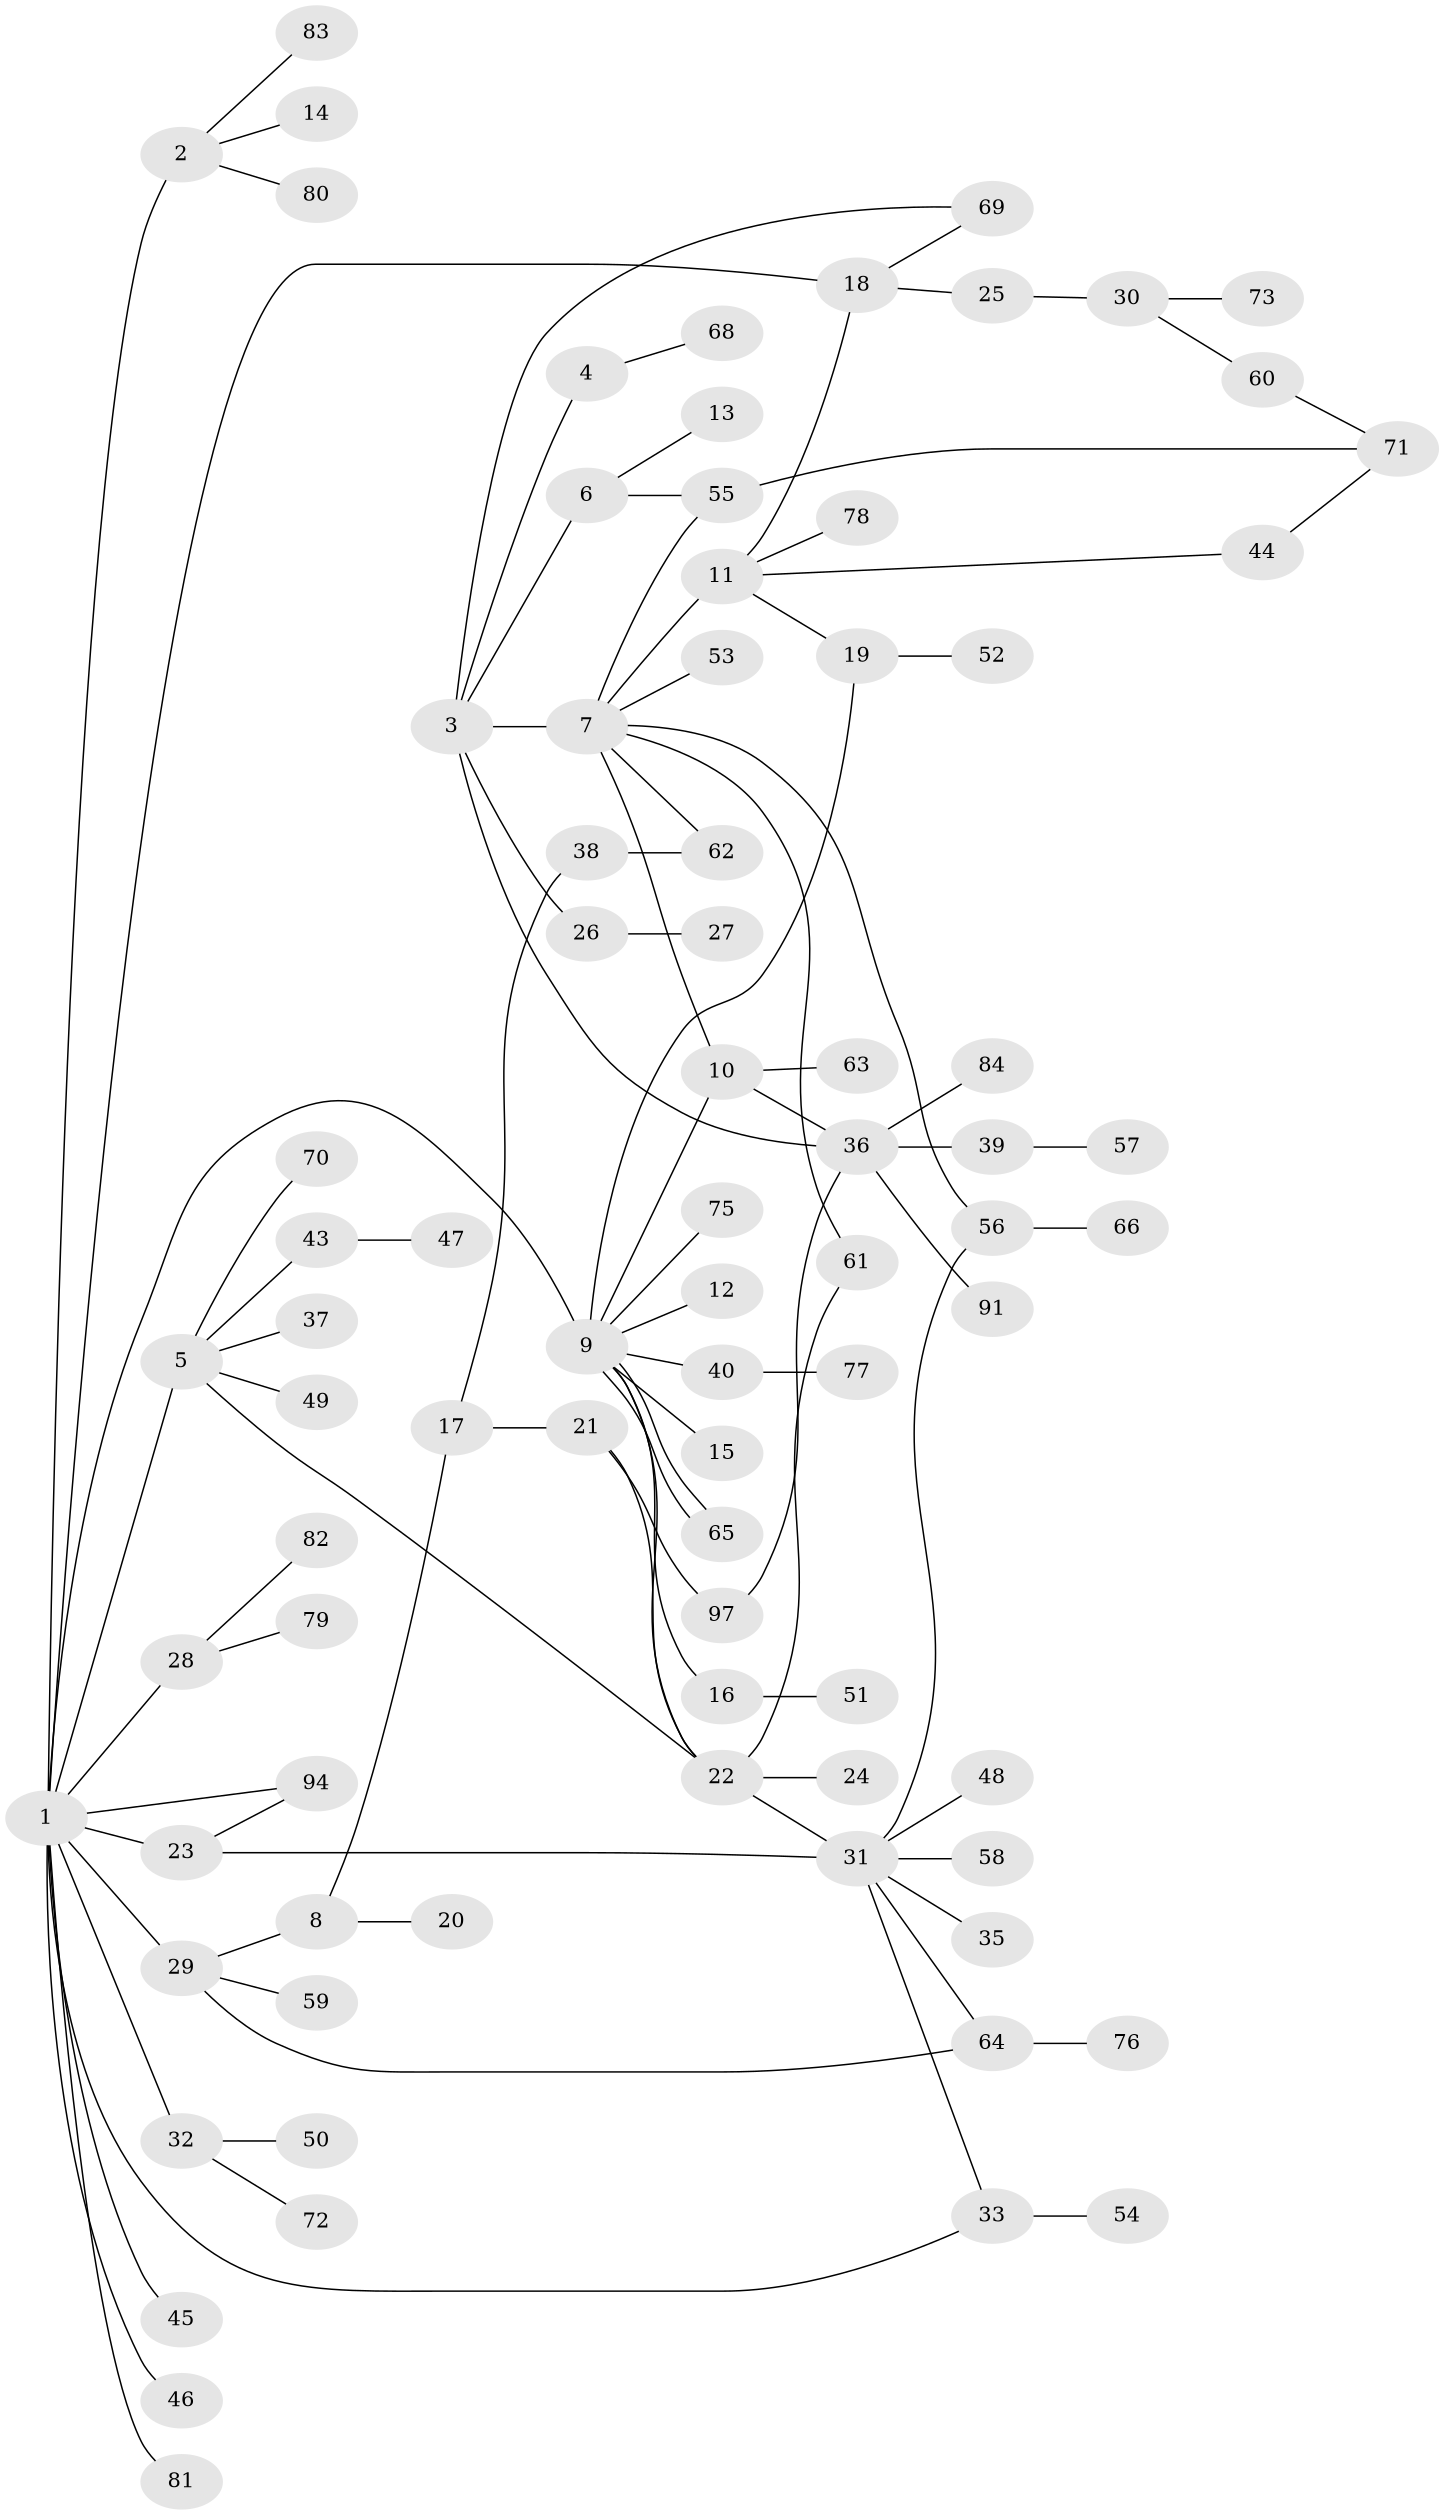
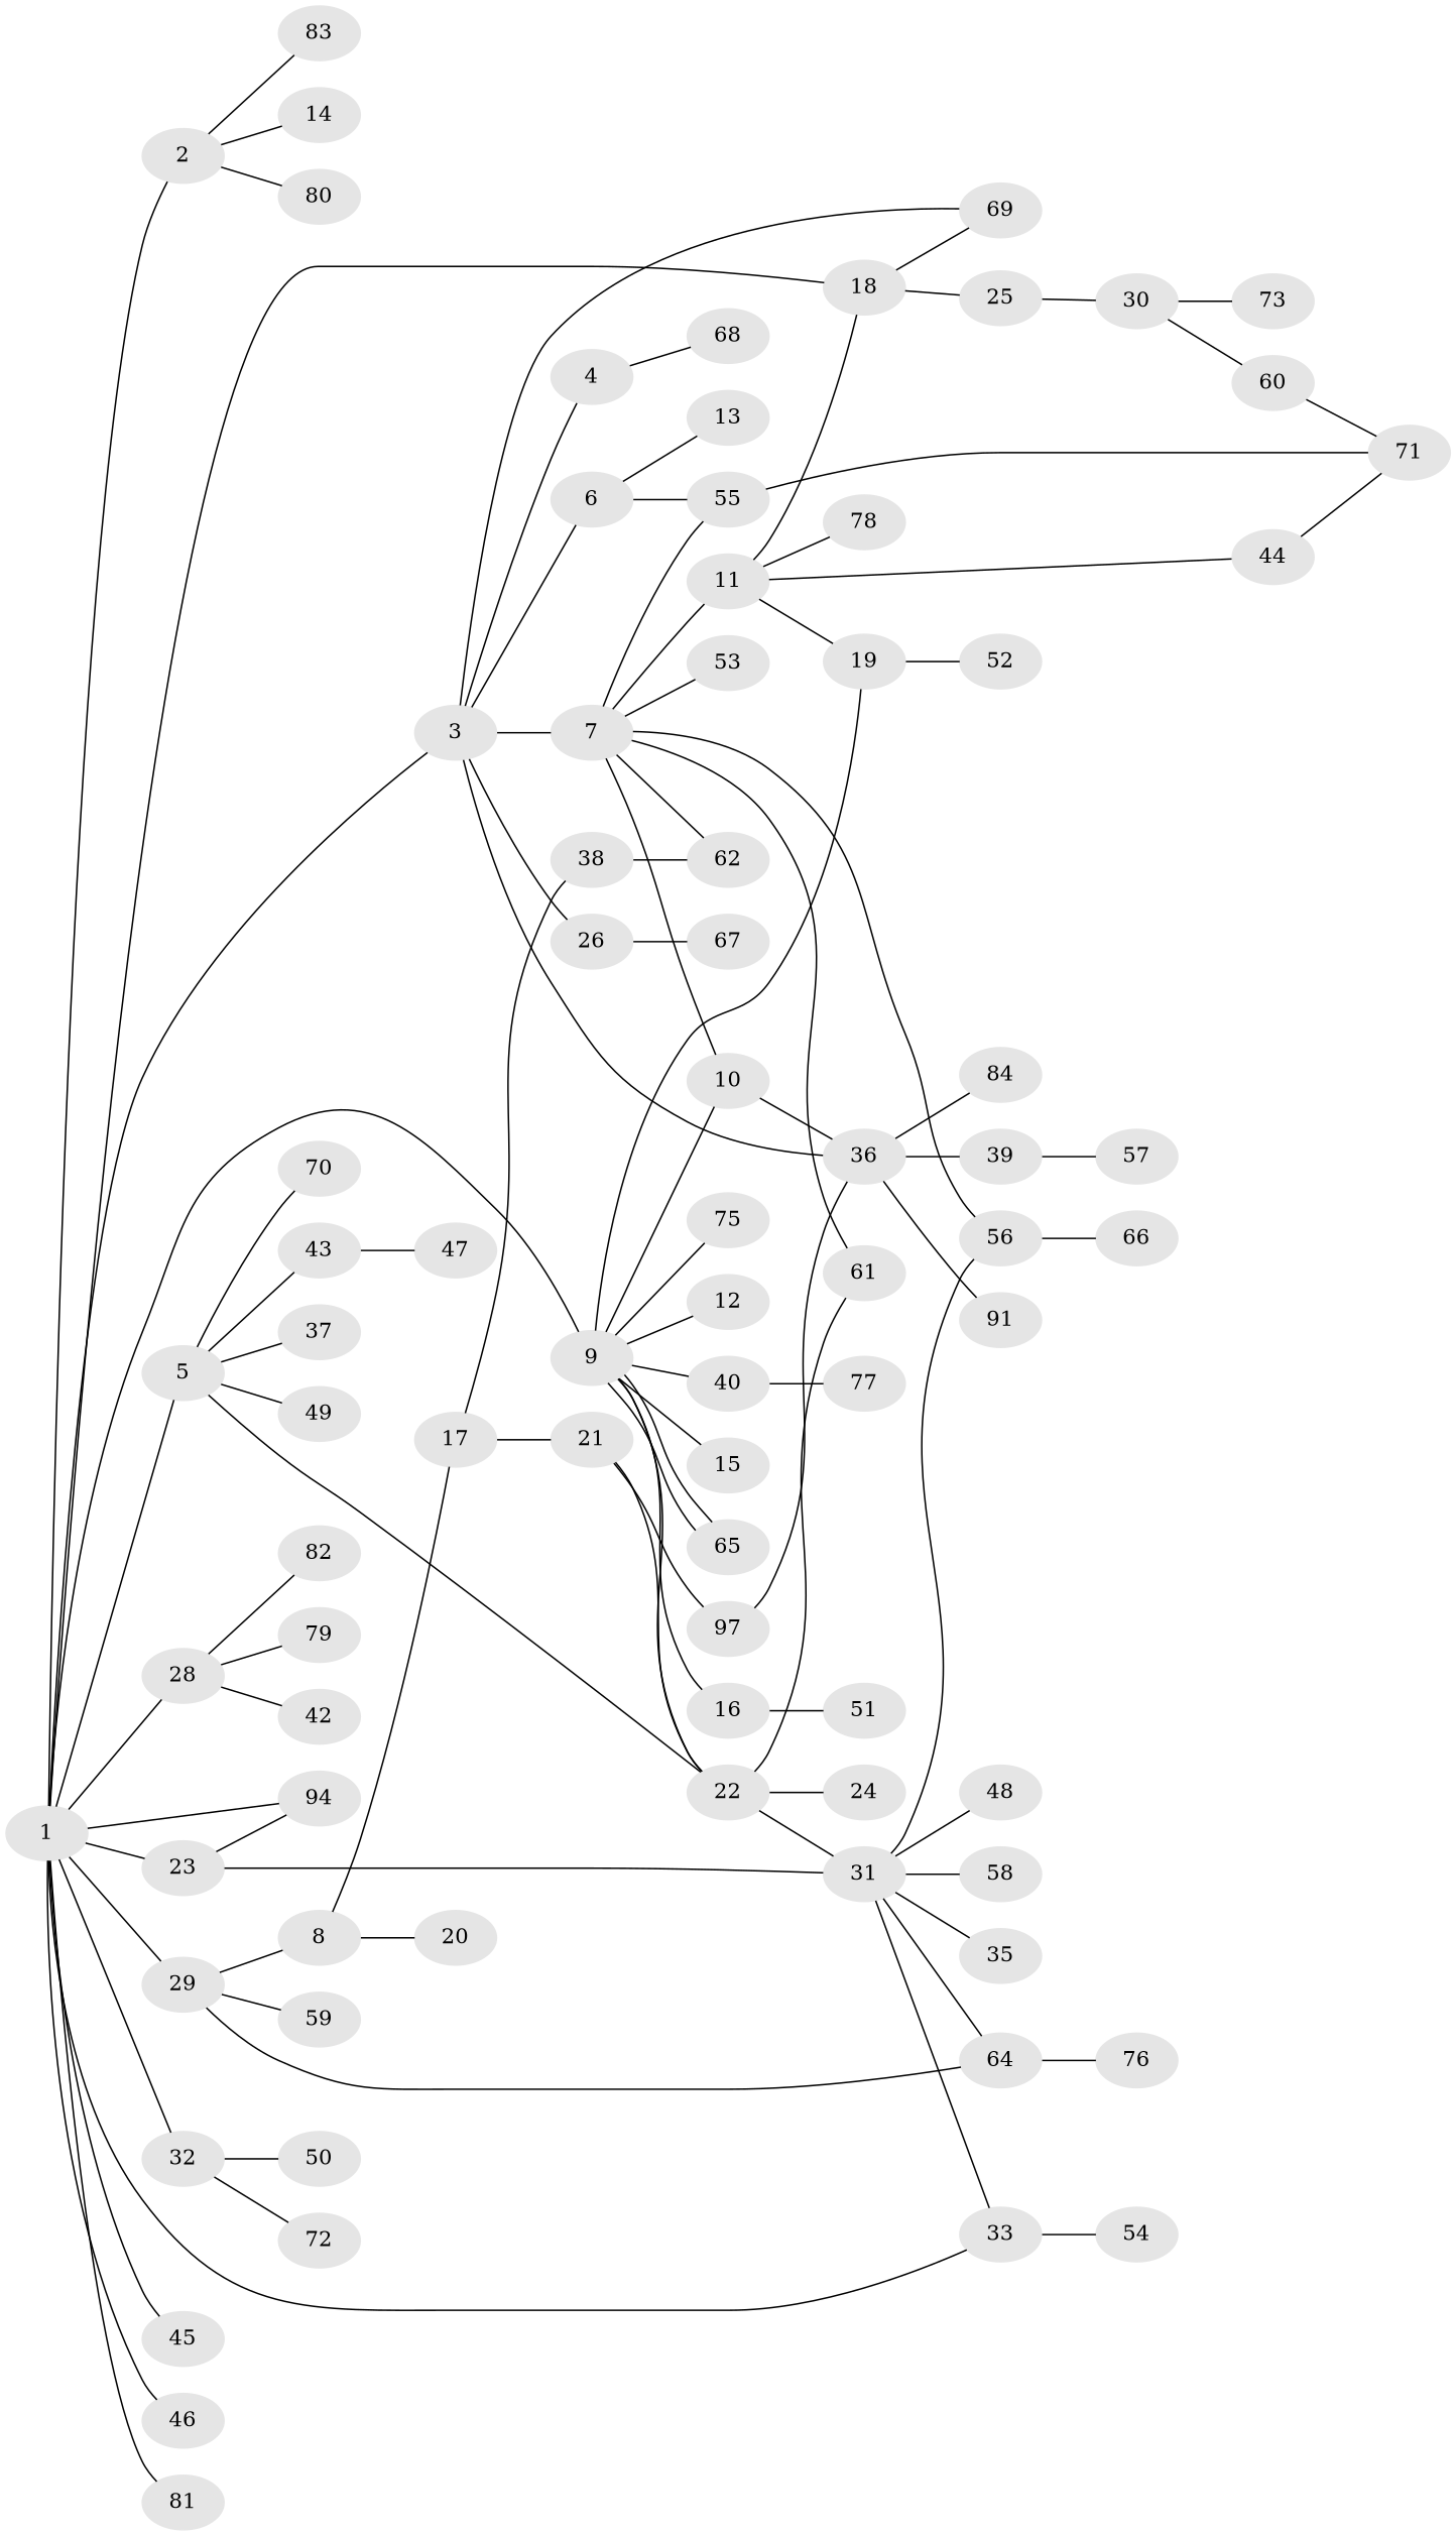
  graph {
    fontname="DejaVu Serif"
    rankdir=LR
    node [color=gray90 fontname="DejaVu Serif" style=filled]
    edge [fontname="DejaVu Serif"]
    1
    2
    3
    5
    9
    18
    23
    28
    29
    32
    33
    n12 [label=94]
    45
    46
    81
    14
    80
    83
    4
    6
    7
    26
    36
    69
    22
    37
    43
    49
    70
    8
    17
    20
    10
    12
    15
    16
    19
    40
    65
    75
    25
    31
    79
+   42
    82
    59
    64
    50
    72
    54
    68
    13
    55
    11
    53
    56
    61
    62
-   67 [label=27]
+   67
    39
    n61 [label=91]
    n62 [label=84]
    24
    47
    71
-   63
    44
    78
    66
    21
    38
    51
    52
    77
    n75 [label=97]
    30
    35
    48
    58
    60
    73
    76
    57
    1 -- 2
+   1 -- 3
    1 -- 5
    1 -- 9
    1 -- 18
    1 -- 23
    1 -- 28
    1 -- 29
    1 -- 32
    1 -- 33
    1 -- n12
    1 -- 45
    1 -- 46
    1 -- 81
    2 -- 14
    2 -- 80
    2 -- 83
    3 -- 4
    3 -- 6
    3 -- 7
    3 -- 26
    3 -- 36
    3 -- 69
    5 -- 22
    5 -- 37
    5 -- 43
    5 -- 49
    5 -- 70
    9 -- 22
    9 -- 10
    9 -- 12
    9 -- 15
    9 -- 16
    9 -- 19
    9 -- 40
    9 -- 65
    9 -- 65
    9 -- 75
    18 -- 69
    18 -- 25
    23 -- n12
    23 -- 31
    28 -- 79
+   28 -- 42
    28 -- 82
    29 -- 8
    29 -- 59
    29 -- 64
    32 -- 50
    32 -- 72
    33 -- 54
    4 -- 68
    6 -- 13
    6 -- 55
    7 -- 10
    7 -- 55
    7 -- 11
    7 -- 53
    7 -- 56
    7 -- 61
    7 -- 62
    26 -- 67
    36 -- 39
    36 -- n61
    36 -- n62
    22 -- 31
    22 -- 61
    22 -- 24
    43 -- 47
    8 -- 17
    8 -- 20
    17 -- 21
    17 -- 38
    10 -- 36
-   10 -- 63
    16 -- 51
    19 -- 52
    40 -- 77
    25 -- 30
    31 -- 33
    31 -- 64
    31 -- 56
    31 -- 35
    31 -- 48
    31 -- 58
    64 -- 76
    55 -- 71
    11 -- 18
    11 -- 19
    11 -- 44
    11 -- 78
    56 -- 66
    39 -- 57
    44 -- 71
    21 -- 22
    21 -- n75
    38 -- 62
    n75 -- 36
    30 -- 60
    30 -- 73
    60 -- 71
  }
